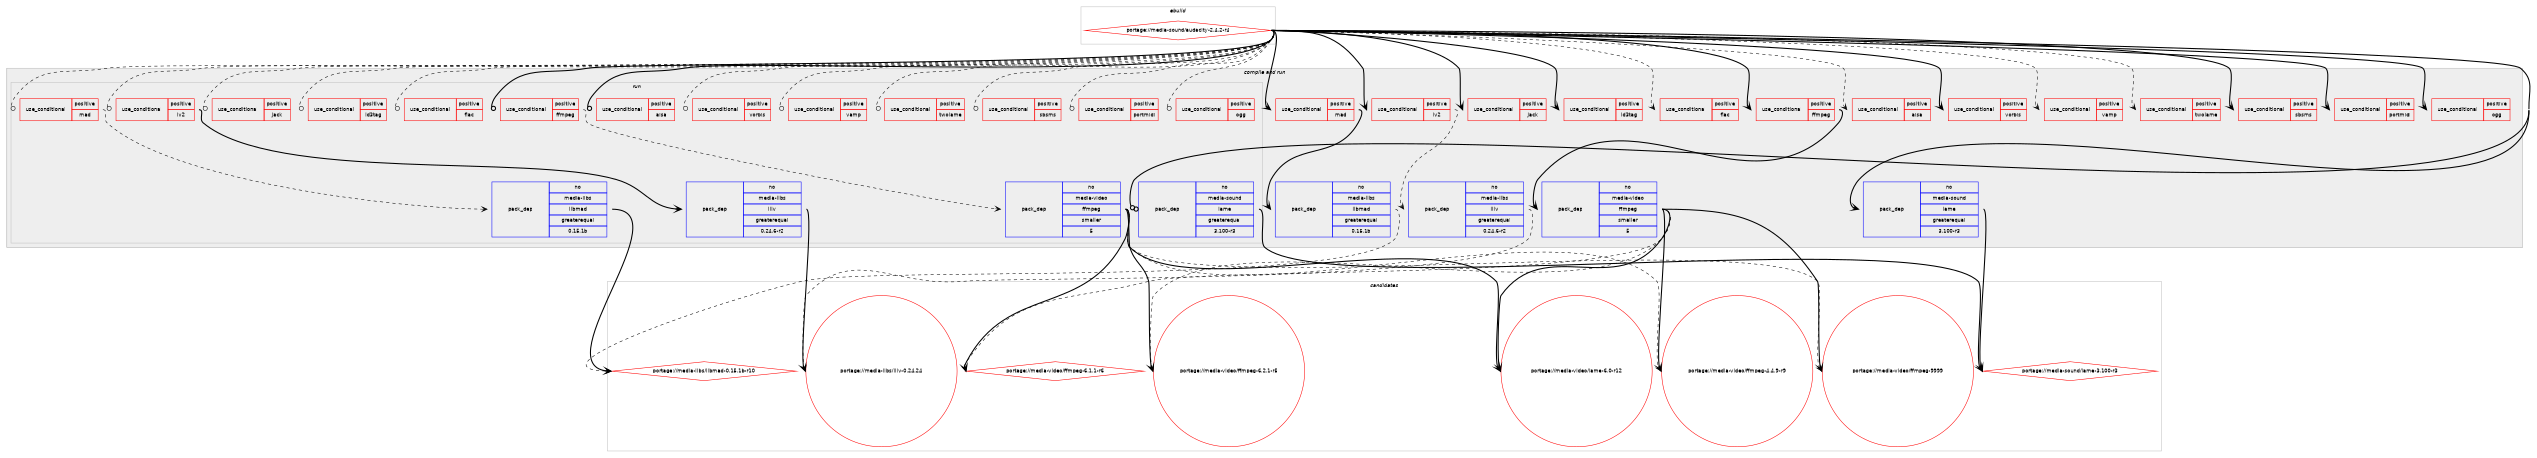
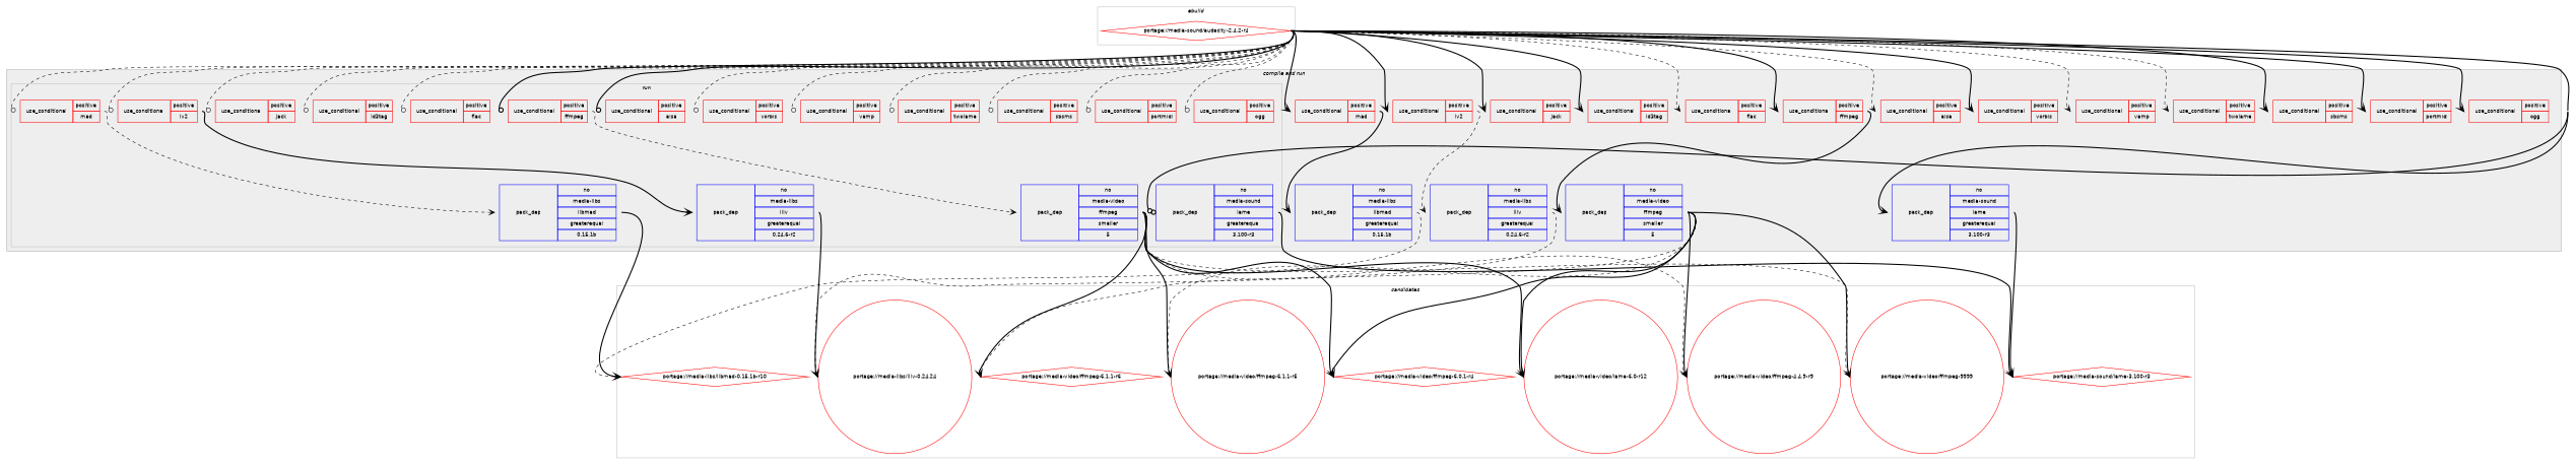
  digraph {
    compound=true
    concentrate=true
    fontname=Helvetica
    fontsize=10
    newrank=true
    rankdir=TB
    ranksep=1.5
    node [color=red fontname=Helvetica fontsize=10 shape=none]
    edge [arrowhead=vee headport=w style=bold tailport=e weight=20]
    n1 [label="portage://media-sound/audacity-2.4.2-r4" shape=diamond width=4]
    n2 [label=<<TABLE BORDER="0" CELLBORDER="1" CELLSPACING="0" CELLPADDING="4"><TR><TD ROWSPAN="3" CELLPADDING="10">use_conditional</TD></TR><TR><TD>positive</TD></TR><TR><TD>alsa</TD></TR></TABLE>>]
    n3 [color=blue label=<<TABLE BORDER="0" CELLBORDER="1" CELLSPACING="0" CELLPADDING="4" WIDTH="220"><TR><TD ROWSPAN="6" CELLPADDING="30">pack_dep</TD></TR><TR><TD WIDTH="110">no</TD></TR><TR><TD>media-video</TD></TR><TR><TD>ffmpeg</TD></TR><TR><TD>smaller</TD></TR><TR><TD>5</TD></TR></TABLE>>]
    n4 [label=<<TABLE BORDER="0" CELLBORDER="1" CELLSPACING="0" CELLPADDING="4"><TR><TD ROWSPAN="3" CELLPADDING="10">use_conditional</TD></TR><TR><TD>positive</TD></TR><TR><TD>ffmpeg</TD></TR></TABLE>>]
    n5 [label=<<TABLE BORDER="0" CELLBORDER="1" CELLSPACING="0" CELLPADDING="4"><TR><TD ROWSPAN="3" CELLPADDING="10">use_conditional</TD></TR><TR><TD>positive</TD></TR><TR><TD>flac</TD></TR></TABLE>>]
    n6 [label=<<TABLE BORDER="0" CELLBORDER="1" CELLSPACING="0" CELLPADDING="4"><TR><TD ROWSPAN="3" CELLPADDING="10">use_conditional</TD></TR><TR><TD>positive</TD></TR><TR><TD>id3tag</TD></TR></TABLE>>]
    n7 [label=<<TABLE BORDER="0" CELLBORDER="1" CELLSPACING="0" CELLPADDING="4"><TR><TD ROWSPAN="3" CELLPADDING="10">use_conditional</TD></TR><TR><TD>positive</TD></TR><TR><TD>jack</TD></TR></TABLE>>]
    n8 [color=blue label=<<TABLE BORDER="0" CELLBORDER="1" CELLSPACING="0" CELLPADDING="4" WIDTH="220"><TR><TD ROWSPAN="6" CELLPADDING="30">pack_dep</TD></TR><TR><TD WIDTH="110">no</TD></TR><TR><TD>media-libs</TD></TR><TR><TD>lilv</TD></TR><TR><TD>greaterequal</TD></TR><TR><TD>0.24.6-r2</TD></TR></TABLE>>]
    n9 [label=<<TABLE BORDER="0" CELLBORDER="1" CELLSPACING="0" CELLPADDING="4"><TR><TD ROWSPAN="3" CELLPADDING="10">use_conditional</TD></TR><TR><TD>positive</TD></TR><TR><TD>lv2</TD></TR></TABLE>>]
    n10 [color=blue label=<<TABLE BORDER="0" CELLBORDER="1" CELLSPACING="0" CELLPADDING="4" WIDTH="220"><TR><TD ROWSPAN="6" CELLPADDING="30">pack_dep</TD></TR><TR><TD WIDTH="110">no</TD></TR><TR><TD>media-libs</TD></TR><TR><TD>libmad</TD></TR><TR><TD>greaterequal</TD></TR><TR><TD>0.15.1b</TD></TR></TABLE>>]
    n11 [label=<<TABLE BORDER="0" CELLBORDER="1" CELLSPACING="0" CELLPADDING="4"><TR><TD ROWSPAN="3" CELLPADDING="10">use_conditional</TD></TR><TR><TD>positive</TD></TR><TR><TD>mad</TD></TR></TABLE>>]
    n12 [label=<<TABLE BORDER="0" CELLBORDER="1" CELLSPACING="0" CELLPADDING="4"><TR><TD ROWSPAN="3" CELLPADDING="10">use_conditional</TD></TR><TR><TD>positive</TD></TR><TR><TD>ogg</TD></TR></TABLE>>]
    n13 [label=<<TABLE BORDER="0" CELLBORDER="1" CELLSPACING="0" CELLPADDING="4"><TR><TD ROWSPAN="3" CELLPADDING="10">use_conditional</TD></TR><TR><TD>positive</TD></TR><TR><TD>portmidi</TD></TR></TABLE>>]
    n14 [label=<<TABLE BORDER="0" CELLBORDER="1" CELLSPACING="0" CELLPADDING="4"><TR><TD ROWSPAN="3" CELLPADDING="10">use_conditional</TD></TR><TR><TD>positive</TD></TR><TR><TD>sbsms</TD></TR></TABLE>>]
    n15 [label=<<TABLE BORDER="0" CELLBORDER="1" CELLSPACING="0" CELLPADDING="4"><TR><TD ROWSPAN="3" CELLPADDING="10">use_conditional</TD></TR><TR><TD>positive</TD></TR><TR><TD>twolame</TD></TR></TABLE>>]
    n16 [label=<<TABLE BORDER="0" CELLBORDER="1" CELLSPACING="0" CELLPADDING="4"><TR><TD ROWSPAN="3" CELLPADDING="10">use_conditional</TD></TR><TR><TD>positive</TD></TR><TR><TD>vamp</TD></TR></TABLE>>]
    n17 [label=<<TABLE BORDER="0" CELLBORDER="1" CELLSPACING="0" CELLPADDING="4"><TR><TD ROWSPAN="3" CELLPADDING="10">use_conditional</TD></TR><TR><TD>positive</TD></TR><TR><TD>vorbis</TD></TR></TABLE>>]
    n18 [color=blue label=<<TABLE BORDER="0" CELLBORDER="1" CELLSPACING="0" CELLPADDING="4" WIDTH="220"><TR><TD ROWSPAN="6" CELLPADDING="30">pack_dep</TD></TR><TR><TD WIDTH="110">no</TD></TR><TR><TD>media-sound</TD></TR><TR><TD>lame</TD></TR><TR><TD>greaterequal</TD></TR><TR><TD>3.100-r3</TD></TR></TABLE>>]
    n19 [label=<<TABLE BORDER="0" CELLBORDER="1" CELLSPACING="0" CELLPADDING="4"><TR><TD ROWSPAN="3" CELLPADDING="10">use_conditional</TD></TR><TR><TD>positive</TD></TR><TR><TD>alsa</TD></TR></TABLE>>]
    n20 [color=blue label=<<TABLE BORDER="0" CELLBORDER="1" CELLSPACING="0" CELLPADDING="4" WIDTH="220"><TR><TD ROWSPAN="6" CELLPADDING="30">pack_dep</TD></TR><TR><TD WIDTH="110">no</TD></TR><TR><TD>media-video</TD></TR><TR><TD>ffmpeg</TD></TR><TR><TD>smaller</TD></TR><TR><TD>5</TD></TR></TABLE>>]
    n21 [label=<<TABLE BORDER="0" CELLBORDER="1" CELLSPACING="0" CELLPADDING="4"><TR><TD ROWSPAN="3" CELLPADDING="10">use_conditional</TD></TR><TR><TD>positive</TD></TR><TR><TD>ffmpeg</TD></TR></TABLE>>]
    n22 [label=<<TABLE BORDER="0" CELLBORDER="1" CELLSPACING="0" CELLPADDING="4"><TR><TD ROWSPAN="3" CELLPADDING="10">use_conditional</TD></TR><TR><TD>positive</TD></TR><TR><TD>flac</TD></TR></TABLE>>]
    n23 [label=<<TABLE BORDER="0" CELLBORDER="1" CELLSPACING="0" CELLPADDING="4"><TR><TD ROWSPAN="3" CELLPADDING="10">use_conditional</TD></TR><TR><TD>positive</TD></TR><TR><TD>id3tag</TD></TR></TABLE>>]
    n24 [label=<<TABLE BORDER="0" CELLBORDER="1" CELLSPACING="0" CELLPADDING="4"><TR><TD ROWSPAN="3" CELLPADDING="10">use_conditional</TD></TR><TR><TD>positive</TD></TR><TR><TD>jack</TD></TR></TABLE>>]
    n25 [color=blue label=<<TABLE BORDER="0" CELLBORDER="1" CELLSPACING="0" CELLPADDING="4" WIDTH="220"><TR><TD ROWSPAN="6" CELLPADDING="30">pack_dep</TD></TR><TR><TD WIDTH="110">no</TD></TR><TR><TD>media-libs</TD></TR><TR><TD>lilv</TD></TR><TR><TD>greaterequal</TD></TR><TR><TD>0.24.6-r2</TD></TR></TABLE>>]
    n26 [label=<<TABLE BORDER="0" CELLBORDER="1" CELLSPACING="0" CELLPADDING="4"><TR><TD ROWSPAN="3" CELLPADDING="10">use_conditional</TD></TR><TR><TD>positive</TD></TR><TR><TD>lv2</TD></TR></TABLE>>]
    n27 [color=blue label=<<TABLE BORDER="0" CELLBORDER="1" CELLSPACING="0" CELLPADDING="4" WIDTH="220"><TR><TD ROWSPAN="6" CELLPADDING="30">pack_dep</TD></TR><TR><TD WIDTH="110">no</TD></TR><TR><TD>media-libs</TD></TR><TR><TD>libmad</TD></TR><TR><TD>greaterequal</TD></TR><TR><TD>0.15.1b</TD></TR></TABLE>>]
    n28 [label=<<TABLE BORDER="0" CELLBORDER="1" CELLSPACING="0" CELLPADDING="4"><TR><TD ROWSPAN="3" CELLPADDING="10">use_conditional</TD></TR><TR><TD>positive</TD></TR><TR><TD>mad</TD></TR></TABLE>>]
    n29 [label=<<TABLE BORDER="0" CELLBORDER="1" CELLSPACING="0" CELLPADDING="4"><TR><TD ROWSPAN="3" CELLPADDING="10">use_conditional</TD></TR><TR><TD>positive</TD></TR><TR><TD>ogg</TD></TR></TABLE>>]
    n30 [label=<<TABLE BORDER="0" CELLBORDER="1" CELLSPACING="0" CELLPADDING="4"><TR><TD ROWSPAN="3" CELLPADDING="10">use_conditional</TD></TR><TR><TD>positive</TD></TR><TR><TD>portmidi</TD></TR></TABLE>>]
    n31 [label=<<TABLE BORDER="0" CELLBORDER="1" CELLSPACING="0" CELLPADDING="4"><TR><TD ROWSPAN="3" CELLPADDING="10">use_conditional</TD></TR><TR><TD>positive</TD></TR><TR><TD>sbsms</TD></TR></TABLE>>]
    n32 [label=<<TABLE BORDER="0" CELLBORDER="1" CELLSPACING="0" CELLPADDING="4"><TR><TD ROWSPAN="3" CELLPADDING="10">use_conditional</TD></TR><TR><TD>positive</TD></TR><TR><TD>twolame</TD></TR></TABLE>>]
    n33 [label=<<TABLE BORDER="0" CELLBORDER="1" CELLSPACING="0" CELLPADDING="4"><TR><TD ROWSPAN="3" CELLPADDING="10">use_conditional</TD></TR><TR><TD>positive</TD></TR><TR><TD>vamp</TD></TR></TABLE>>]
    n34 [label=<<TABLE BORDER="0" CELLBORDER="1" CELLSPACING="0" CELLPADDING="4"><TR><TD ROWSPAN="3" CELLPADDING="10">use_conditional</TD></TR><TR><TD>positive</TD></TR><TR><TD>vorbis</TD></TR></TABLE>>]
    n35 [color=blue label=<<TABLE BORDER="0" CELLBORDER="1" CELLSPACING="0" CELLPADDING="4" WIDTH="220"><TR><TD ROWSPAN="6" CELLPADDING="30">pack_dep</TD></TR><TR><TD WIDTH="110">no</TD></TR><TR><TD>media-sound</TD></TR><TR><TD>lame</TD></TR><TR><TD>greaterequal</TD></TR><TR><TD>3.100-r3</TD></TR></TABLE>>]
    n36 [label="portage://media-video/ffmpeg-4.4.9-r9" shape=circle width=4]
    n37 [label="portage://media-video/lame-6.0-r12" shape=circle width=4]
-   n39 [label="portage://media-video/ffmpeg-6.2.1-r5" shape=circle width=4]
+   n38 [label="portage://media-video/ffmpeg-6.0.1-r4" shape=diamond width=4]
+   n39 [label="portage://media-video/ffmpeg-6.1.1-r5" shape=circle width=4]
    n40 [label="portage://media-video/ffmpeg-6.1.1-r6" shape=diamond width=4]
    n41 [label="portage://media-video/ffmpeg-9999" shape=circle width=4]
    n42 [label="portage://media-libs/lilv-0.24.24" shape=circle width=4]
    n43 [label="portage://media-libs/libmad-0.15.1b-r10" shape=diamond width=4]
    n44 [label="portage://media-sound/lame-3.100-r3" shape=diamond width=4]
    subgraph cluster_1 {
      color=gray
      label=<<i>ebuild</i>>
      rank=same
      n1
    }
    subgraph cluster_2 {
      color=gray
      label=<<i>dependencies</i>>
      subgraph cluster_3 {
        color=gray
        fillcolor="#eeeeee"
        label=<<i>compile</i>>
        style=filled
        subgraph sub_4 {
          color=gray
          fillcolor="#eeeeee"
          label=<<i>compile</i>>
          style=filled
          n2
        }
        subgraph sub_5 {
          color=gray
          fillcolor="#eeeeee"
          label=<<i>compile</i>>
          style=filled
          n4
          subgraph sub_6 {
            color=gray
            fillcolor="#eeeeee"
            label=<<i>compile</i>>
            style=filled
            n3
          }
        }
        subgraph sub_7 {
          color=gray
          fillcolor="#eeeeee"
          label=<<i>compile</i>>
          style=filled
          n5
        }
        subgraph sub_8 {
          color=gray
          fillcolor="#eeeeee"
          label=<<i>compile</i>>
          style=filled
          n6
        }
        subgraph sub_9 {
          color=gray
          fillcolor="#eeeeee"
          label=<<i>compile</i>>
          style=filled
          n7
        }
        subgraph sub_10 {
          color=gray
          fillcolor="#eeeeee"
          label=<<i>compile</i>>
          style=filled
          n9
          subgraph sub_11 {
            color=gray
            fillcolor="#eeeeee"
            label=<<i>compile</i>>
            style=filled
            n8
          }
        }
        subgraph sub_12 {
          color=gray
          fillcolor="#eeeeee"
          label=<<i>compile</i>>
          style=filled
          n11
          subgraph sub_13 {
            color=gray
            fillcolor="#eeeeee"
            label=<<i>compile</i>>
            style=filled
            n10
          }
        }
        subgraph sub_14 {
          color=gray
          fillcolor="#eeeeee"
          label=<<i>compile</i>>
          style=filled
          n12
        }
        subgraph sub_15 {
          color=gray
          fillcolor="#eeeeee"
          label=<<i>compile</i>>
          style=filled
          n13
        }
        subgraph sub_16 {
          color=gray
          fillcolor="#eeeeee"
          label=<<i>compile</i>>
          style=filled
          n14
        }
        subgraph sub_17 {
          color=gray
          fillcolor="#eeeeee"
          label=<<i>compile</i>>
          style=filled
          n15
        }
        subgraph sub_18 {
          color=gray
          fillcolor="#eeeeee"
          label=<<i>compile</i>>
          style=filled
          n16
        }
        subgraph sub_19 {
          color=gray
          fillcolor="#eeeeee"
          label=<<i>compile</i>>
          style=filled
          n17
        }
        subgraph sub_20 {
          color=gray
          fillcolor="#eeeeee"
          label=<<i>compile</i>>
          style=filled
          n18
        }
      }
      subgraph cluster_21 {
        color=gray
        fillcolor="#eeeeee"
        label=<<i>compile and run</i>>
        style=filled
      }
      subgraph cluster_22 {
        color=gray
        fillcolor="#eeeeee"
        label=<<i>run</i>>
        style=filled
        subgraph sub_23 {
          color=gray
          fillcolor="#eeeeee"
          label=<<i>run</i>>
          style=filled
          n19
        }
        subgraph sub_24 {
          color=gray
          fillcolor="#eeeeee"
          label=<<i>run</i>>
          style=filled
          n21
          subgraph sub_25 {
            color=gray
            fillcolor="#eeeeee"
            label=<<i>run</i>>
            style=filled
            n20
          }
        }
        subgraph sub_26 {
          color=gray
          fillcolor="#eeeeee"
          label=<<i>run</i>>
          style=filled
          n22
        }
        subgraph sub_27 {
          color=gray
          fillcolor="#eeeeee"
          label=<<i>run</i>>
          style=filled
          n23
        }
        subgraph sub_28 {
          color=gray
          fillcolor="#eeeeee"
          label=<<i>run</i>>
          style=filled
          n24
        }
        subgraph sub_29 {
          color=gray
          fillcolor="#eeeeee"
          label=<<i>run</i>>
          style=filled
          n26
          subgraph sub_30 {
            color=gray
            fillcolor="#eeeeee"
            label=<<i>run</i>>
            style=filled
            n25
          }
        }
        subgraph sub_31 {
          color=gray
          fillcolor="#eeeeee"
          label=<<i>run</i>>
          style=filled
          n28
          subgraph sub_32 {
            color=gray
            fillcolor="#eeeeee"
            label=<<i>run</i>>
            style=filled
            n27
          }
        }
        subgraph sub_33 {
          color=gray
          fillcolor="#eeeeee"
          label=<<i>run</i>>
          style=filled
          n29
        }
        subgraph sub_34 {
          color=gray
          fillcolor="#eeeeee"
          label=<<i>run</i>>
          style=filled
          n30
        }
        subgraph sub_35 {
          color=gray
          fillcolor="#eeeeee"
          label=<<i>run</i>>
          style=filled
          n31
        }
        subgraph sub_36 {
          color=gray
          fillcolor="#eeeeee"
          label=<<i>run</i>>
          style=filled
          n32
        }
        subgraph sub_37 {
          color=gray
          fillcolor="#eeeeee"
          label=<<i>run</i>>
          style=filled
          n33
        }
        subgraph sub_38 {
          color=gray
          fillcolor="#eeeeee"
          label=<<i>run</i>>
          style=filled
          n34
        }
        subgraph sub_39 {
          color=gray
          fillcolor="#eeeeee"
          label=<<i>run</i>>
          style=filled
          n35
        }
      }
    }
    subgraph cluster_40 {
      color=gray
      label=<<i>candidates</i>>
      rank=same
      subgraph sub_41 {
        color=black
        label=<<i>candidates</i>>
        nodesep=1
        rank=same
        n36
        n37
+       n38
        n39
        n40
        n41
      }
      subgraph sub_42 {
        color=black
        label=<<i>candidates</i>>
        nodesep=1
        rank=same
        n42
      }
      subgraph sub_43 {
        color=black
        label=<<i>candidates</i>>
        nodesep=1
        rank=same
        n43
      }
      subgraph sub_44 {
        color=black
        label=<<i>candidates</i>>
        nodesep=1
        rank=same
        n44
      }
      subgraph sub_45 {
        color=black
        label=<<i>candidates</i>>
        nodesep=1
        rank=same
        n36
        n37
+       n38
        n39
        n40
        n41
      }
      subgraph sub_46 {
        color=black
        label=<<i>candidates</i>>
        nodesep=1
        rank=same
        n42
      }
      subgraph sub_47 {
        color=black
        label=<<i>candidates</i>>
        nodesep=1
        rank=same
        n43
      }
      subgraph sub_48 {
        color=black
        label=<<i>candidates</i>>
        nodesep=1
        rank=same
        n44
      }
    }
    n1 -> n2 [style=dashed]
    n1 -> n4
    n1 -> n5 [style=dashed]
    n1 -> n6
    n1 -> n7
    n1 -> n9
    n1 -> n11
    n1 -> n12
    n1 -> n13
    n1 -> n14
    n1 -> n15 [style=dashed]
    n1 -> n16 [style=dashed]
    n1 -> n17
    n1 -> n18
    n1 -> n19 [arrowhead=odot]
    n1 -> n21 [arrowhead=odot]
    n1 -> n22 [arrowhead=odot style=dashed]
    n1 -> n23 [arrowhead=odot style=dashed]
    n1 -> n24 [arrowhead=odot style=dashed]
    n1 -> n26 [arrowhead=odot style=dashed]
    n1 -> n28 [arrowhead=odot style=dashed]
    n1 -> n29 [arrowhead=odot style=dashed]
    n1 -> n30 [arrowhead=odot style=dashed]
    n1 -> n31 [arrowhead=odot style=dashed]
    n1 -> n32 [arrowhead=odot style=dashed]
    n1 -> n33 [arrowhead=odot style=dashed]
    n1 -> n34 [arrowhead=odot style=dashed]
    n1 -> n35 [arrowhead=odot]
    n3 -> n36 [weight=100]
    n3 -> n37 [weight=100]
+   n3 -> n38 [weight=100]
    n3 -> n39 [style=dashed weight=100]
    n3 -> n40 [style=dashed weight=100]
    n3 -> n41 [weight=100]
    n4 -> n3
    n8 -> n42 [style=dashed weight=100]
    n9 -> n8 [style=dashed]
    n10 -> n43 [style=dashed weight=100]
    n11 -> n10
    n18 -> n44 [weight=100]
    n20 -> n36 [style=dashed weight=100]
    n20 -> n37 [weight=100]
+   n20 -> n38 [weight=100]
    n20 -> n39 [weight=100]
    n20 -> n40 [weight=100]
    n20 -> n41 [style=dashed weight=100]
    n21 -> n20 [style=dashed]
    n25 -> n42 [weight=100]
    n26 -> n25
    n27 -> n43 [weight=100]
    n28 -> n27 [style=dashed]
    n35 -> n44 [weight=100]
  }
